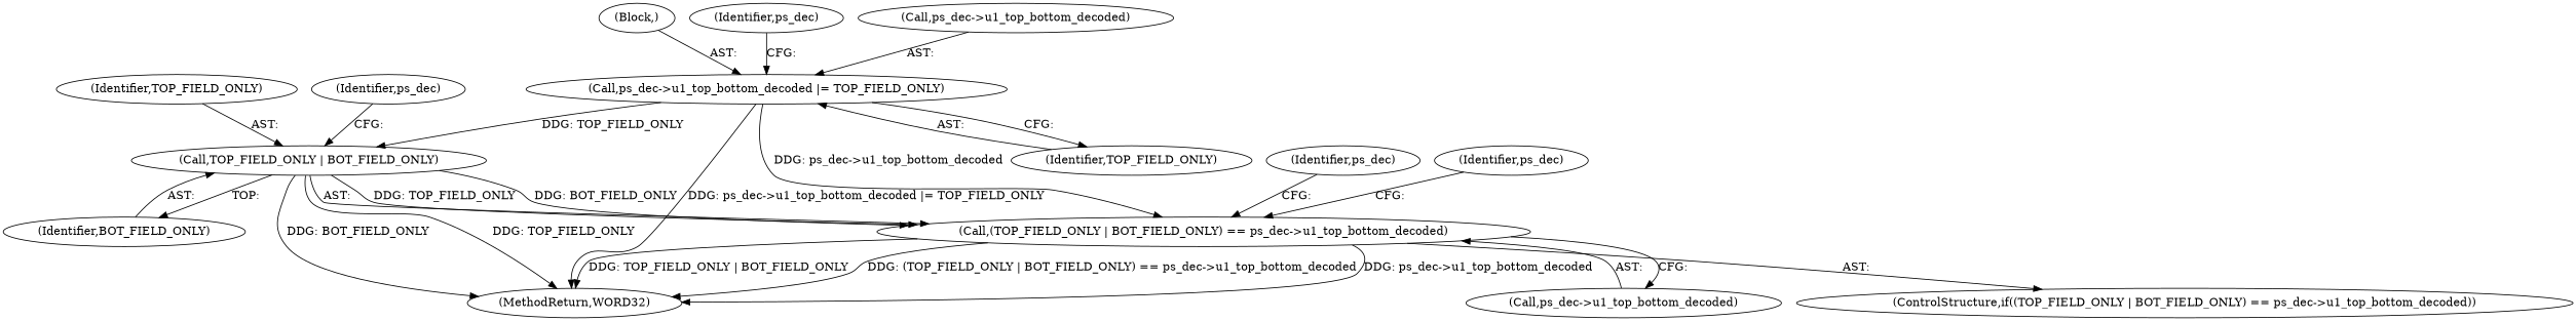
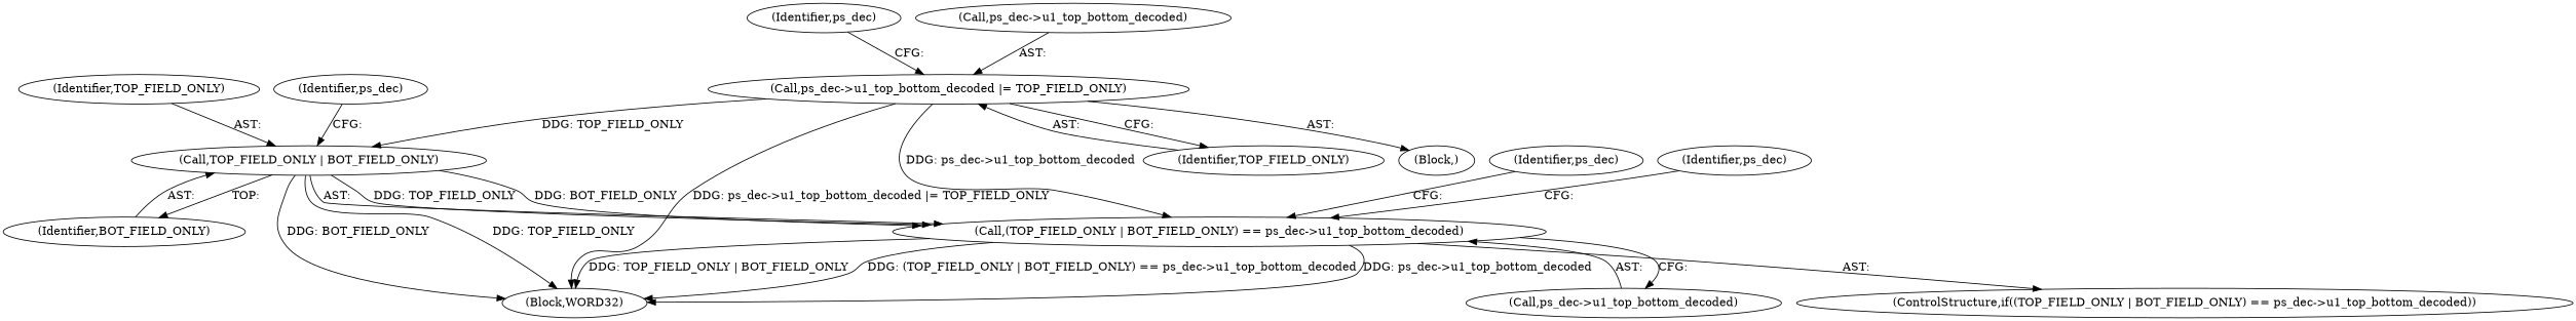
  digraph {
    n1 [label="(Call,ps_dec->u1_top_bottom_decoded |= TOP_FIELD_ONLY)"]
    n2 [label="(Call,TOP_FIELD_ONLY | BOT_FIELD_ONLY)"]
    n3 [label="(Call,(TOP_FIELD_ONLY | BOT_FIELD_ONLY) == ps_dec->u1_top_bottom_decoded)"]
-   n4 [label="(MethodReturn,WORD32)"]
+   n4 [label="(Block,WORD32)"]
    n5 [label="(Identifier,TOP_FIELD_ONLY)"]
    n6 [label="(Block,)"]
    n7 [label="(Identifier,BOT_FIELD_ONLY)"]
    n8 [label="(Call,ps_dec->u1_top_bottom_decoded)"]
    n9 [label="(ControlStructure,if((TOP_FIELD_ONLY | BOT_FIELD_ONLY) == ps_dec->u1_top_bottom_decoded))"]
    n10 [label="(Identifier,ps_dec)"]
    n11 [label="(Identifier,ps_dec)"]
    n12 [label="(Identifier,TOP_FIELD_ONLY)"]
    n13 [label="(Identifier,ps_dec)"]
    n14 [label="(Identifier,ps_dec)"]
    n15 [label="(Call,ps_dec->u1_top_bottom_decoded)"]
    n1 -> n2 [label="DDG: TOP_FIELD_ONLY"]
    n1 -> n3 [label="DDG: ps_dec->u1_top_bottom_decoded"]
    n1 -> n4 [label="DDG: ps_dec->u1_top_bottom_decoded |= TOP_FIELD_ONLY"]
    n1 -> n5 [label="CFG: "]
-   n6 -> n1 [label="AST: "]
+   n1 -> n6 [label="AST: "]
    n2 -> n3 [label="AST: "]
    n2 -> n3 [label="DDG: TOP_FIELD_ONLY"]
    n2 -> n3 [label="DDG: BOT_FIELD_ONLY"]
    n2 -> n4 [label="DDG: BOT_FIELD_ONLY"]
    n2 -> n4 [label="DDG: TOP_FIELD_ONLY"]
    n2 -> n7 [label="TOP: "]
    n3 -> n4 [label="DDG: TOP_FIELD_ONLY | BOT_FIELD_ONLY"]
    n3 -> n4 [label="DDG: (TOP_FIELD_ONLY | BOT_FIELD_ONLY) == ps_dec->u1_top_bottom_decoded"]
    n3 -> n4 [label="DDG: ps_dec->u1_top_bottom_decoded"]
    n3 -> n8 [label="CFG: "]
    n3 -> n9 [label="AST: "]
    n5 -> n1 [label="AST: "]
    n7 -> n2 [label="AST: "]
    n8 -> n3 [label="AST: "]
    n10 -> n3 [label="CFG: "]
    n11 -> n3 [label="CFG: "]
    n12 -> n2 [label="AST: "]
    n13 -> n1 [label="CFG: "]
    n14 -> n2 [label="CFG: "]
    n15 -> n1 [label="AST: "]
  }
